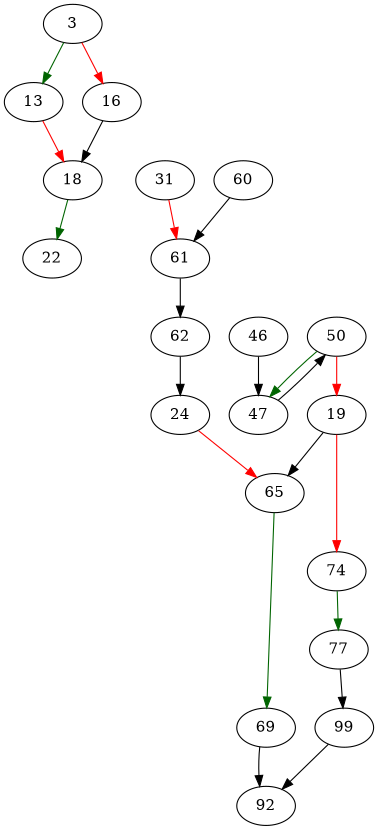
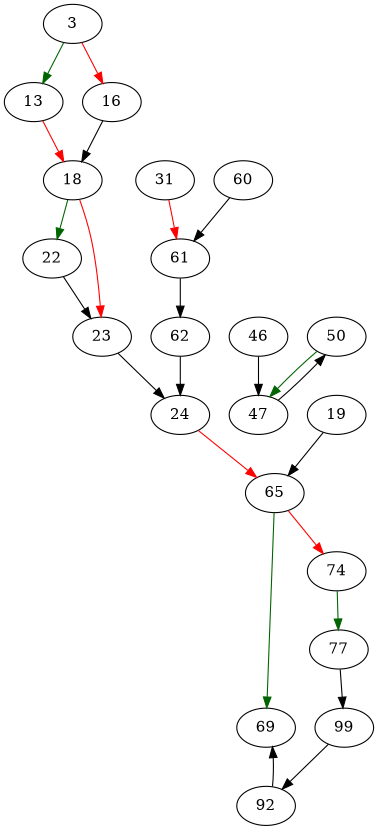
  strict digraph {
    3 [entry=true]
    13
    16
    18
    22
+   23
    24
    65
    31
    61
    69
    74
    62
    92
    77
    46
    47
    60
    50
    n20 [label=19]
    n21 [label=99]
    3 -> 13 [color=darkgreen cond=true]
    3 -> 16 [color=red cond=false]
    13 -> 18 [color=red]
    16 -> 18
    18 -> 22 [color=darkgreen cond=true]
+   18 -> 23 [color=red cond=false]
+   22 -> 23
+   23 -> 24
    24 -> 65 [color=red cond=false]
    65 -> 69 [color=darkgreen cond=true]
-   n20 -> 74 [color=red cond=false]
+   65 -> 74 [color=red cond=false]
    31 -> 61 [color=red cond=false]
    61 -> 62
-   69 -> 92
+   92 -> 69
    74 -> 77 [color=darkgreen cond=true]
    62 -> 24
    77 -> n21
    46 -> 47
    47 -> 50
    60 -> 61
    50 -> 47 [color=darkgreen cond=true]
-   50 -> n20 [color=red cond=false]
    n20 -> 65
    n21 -> 92
  }
